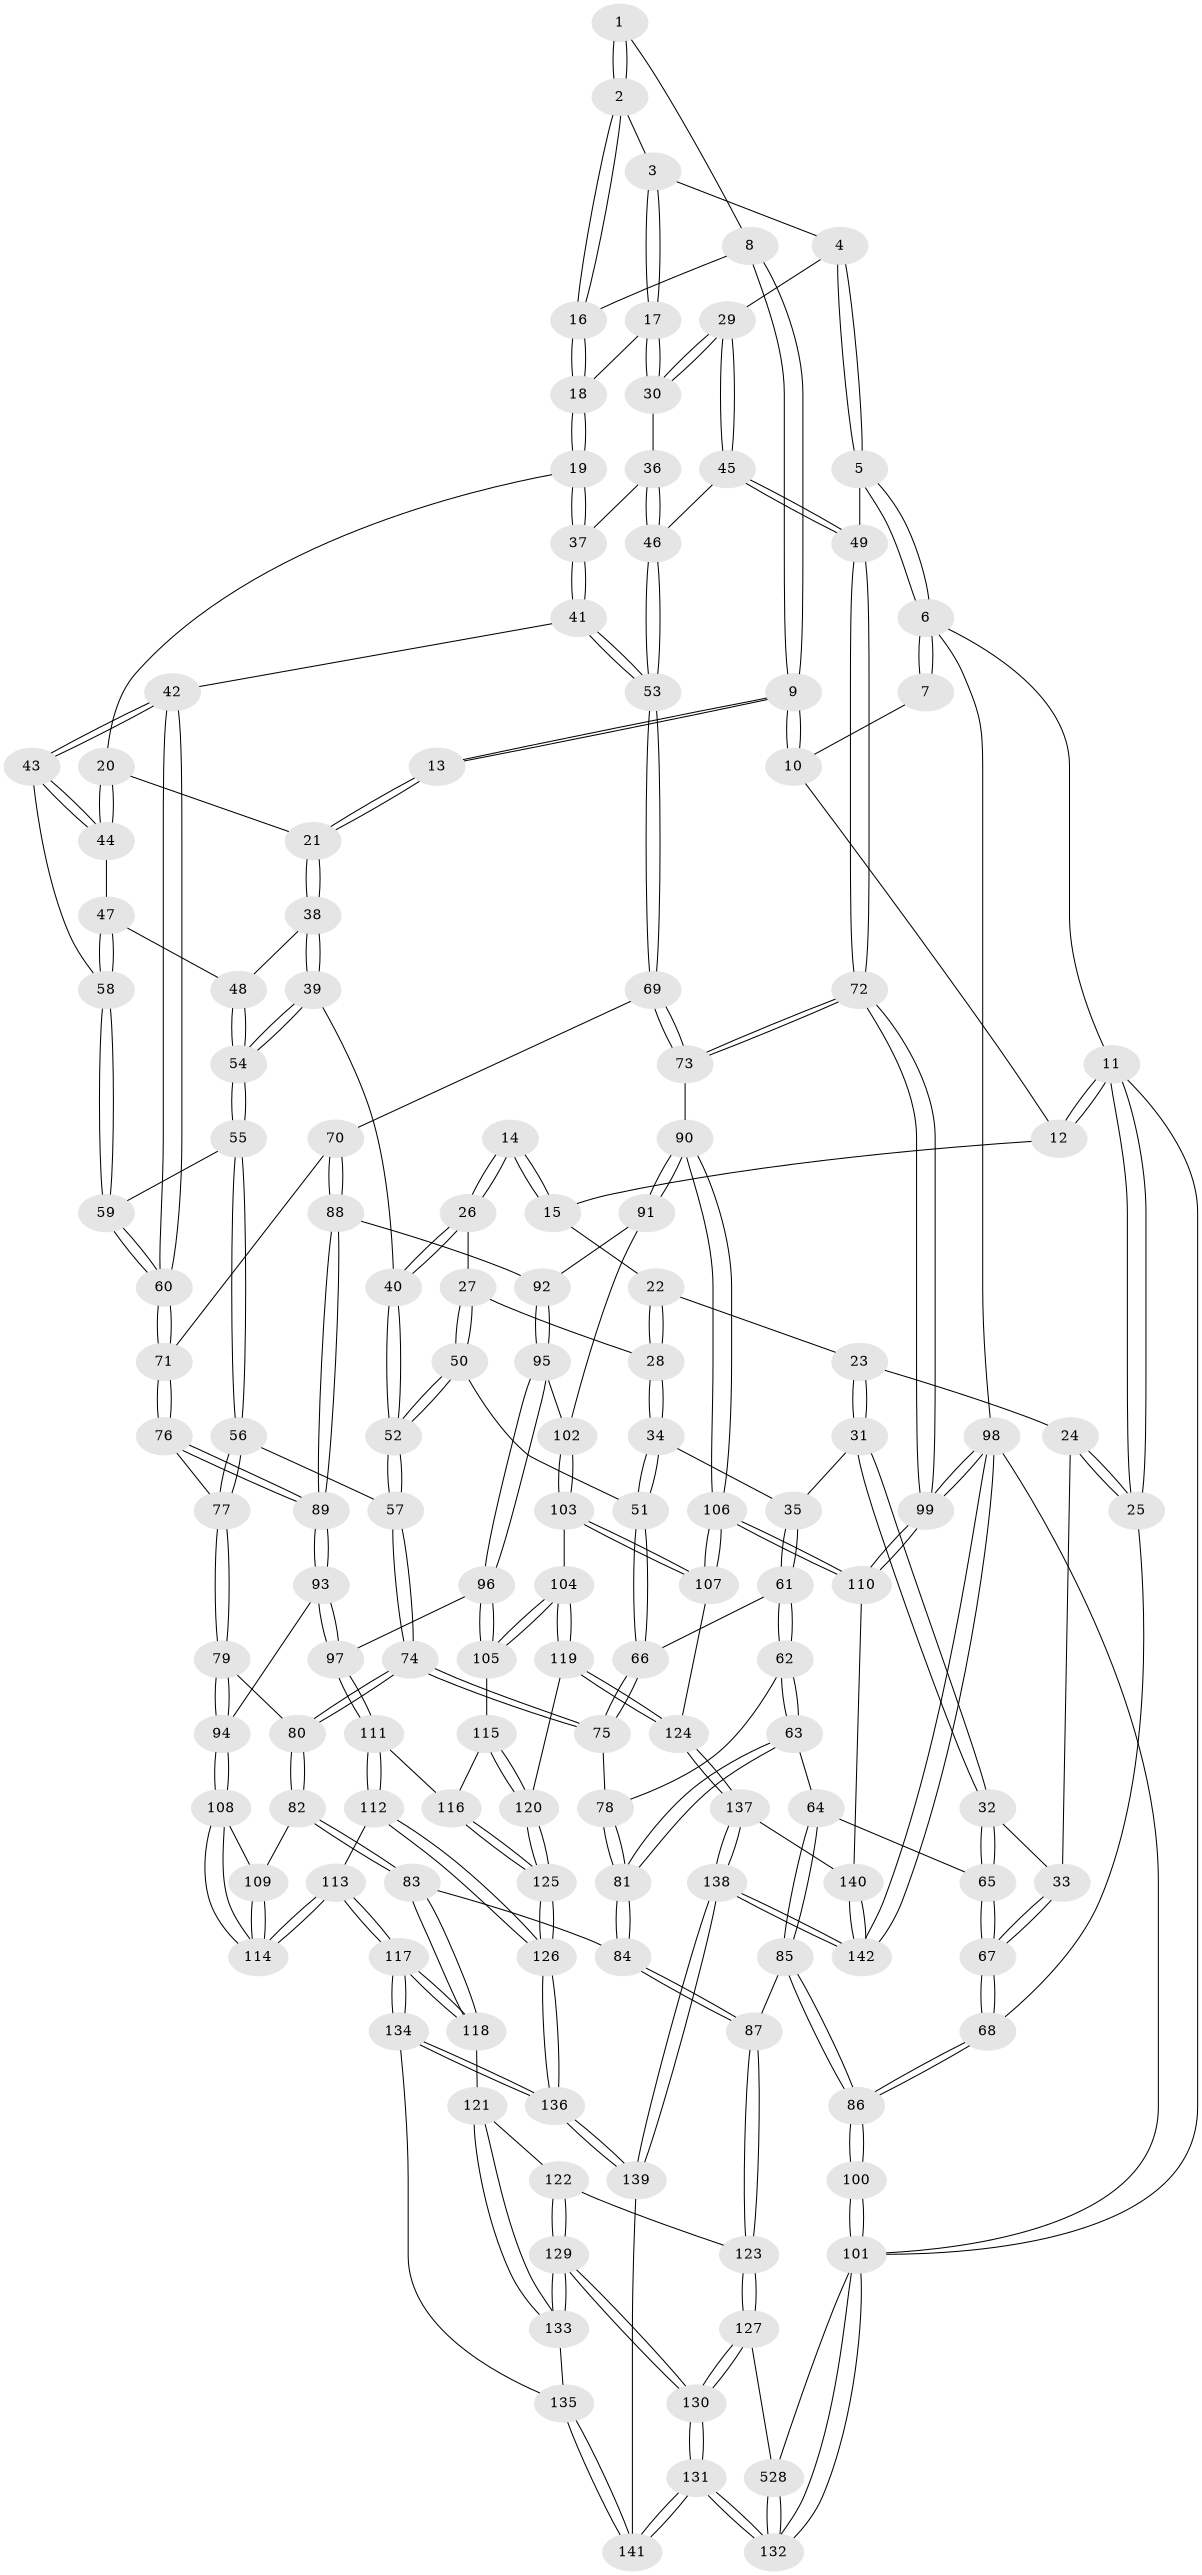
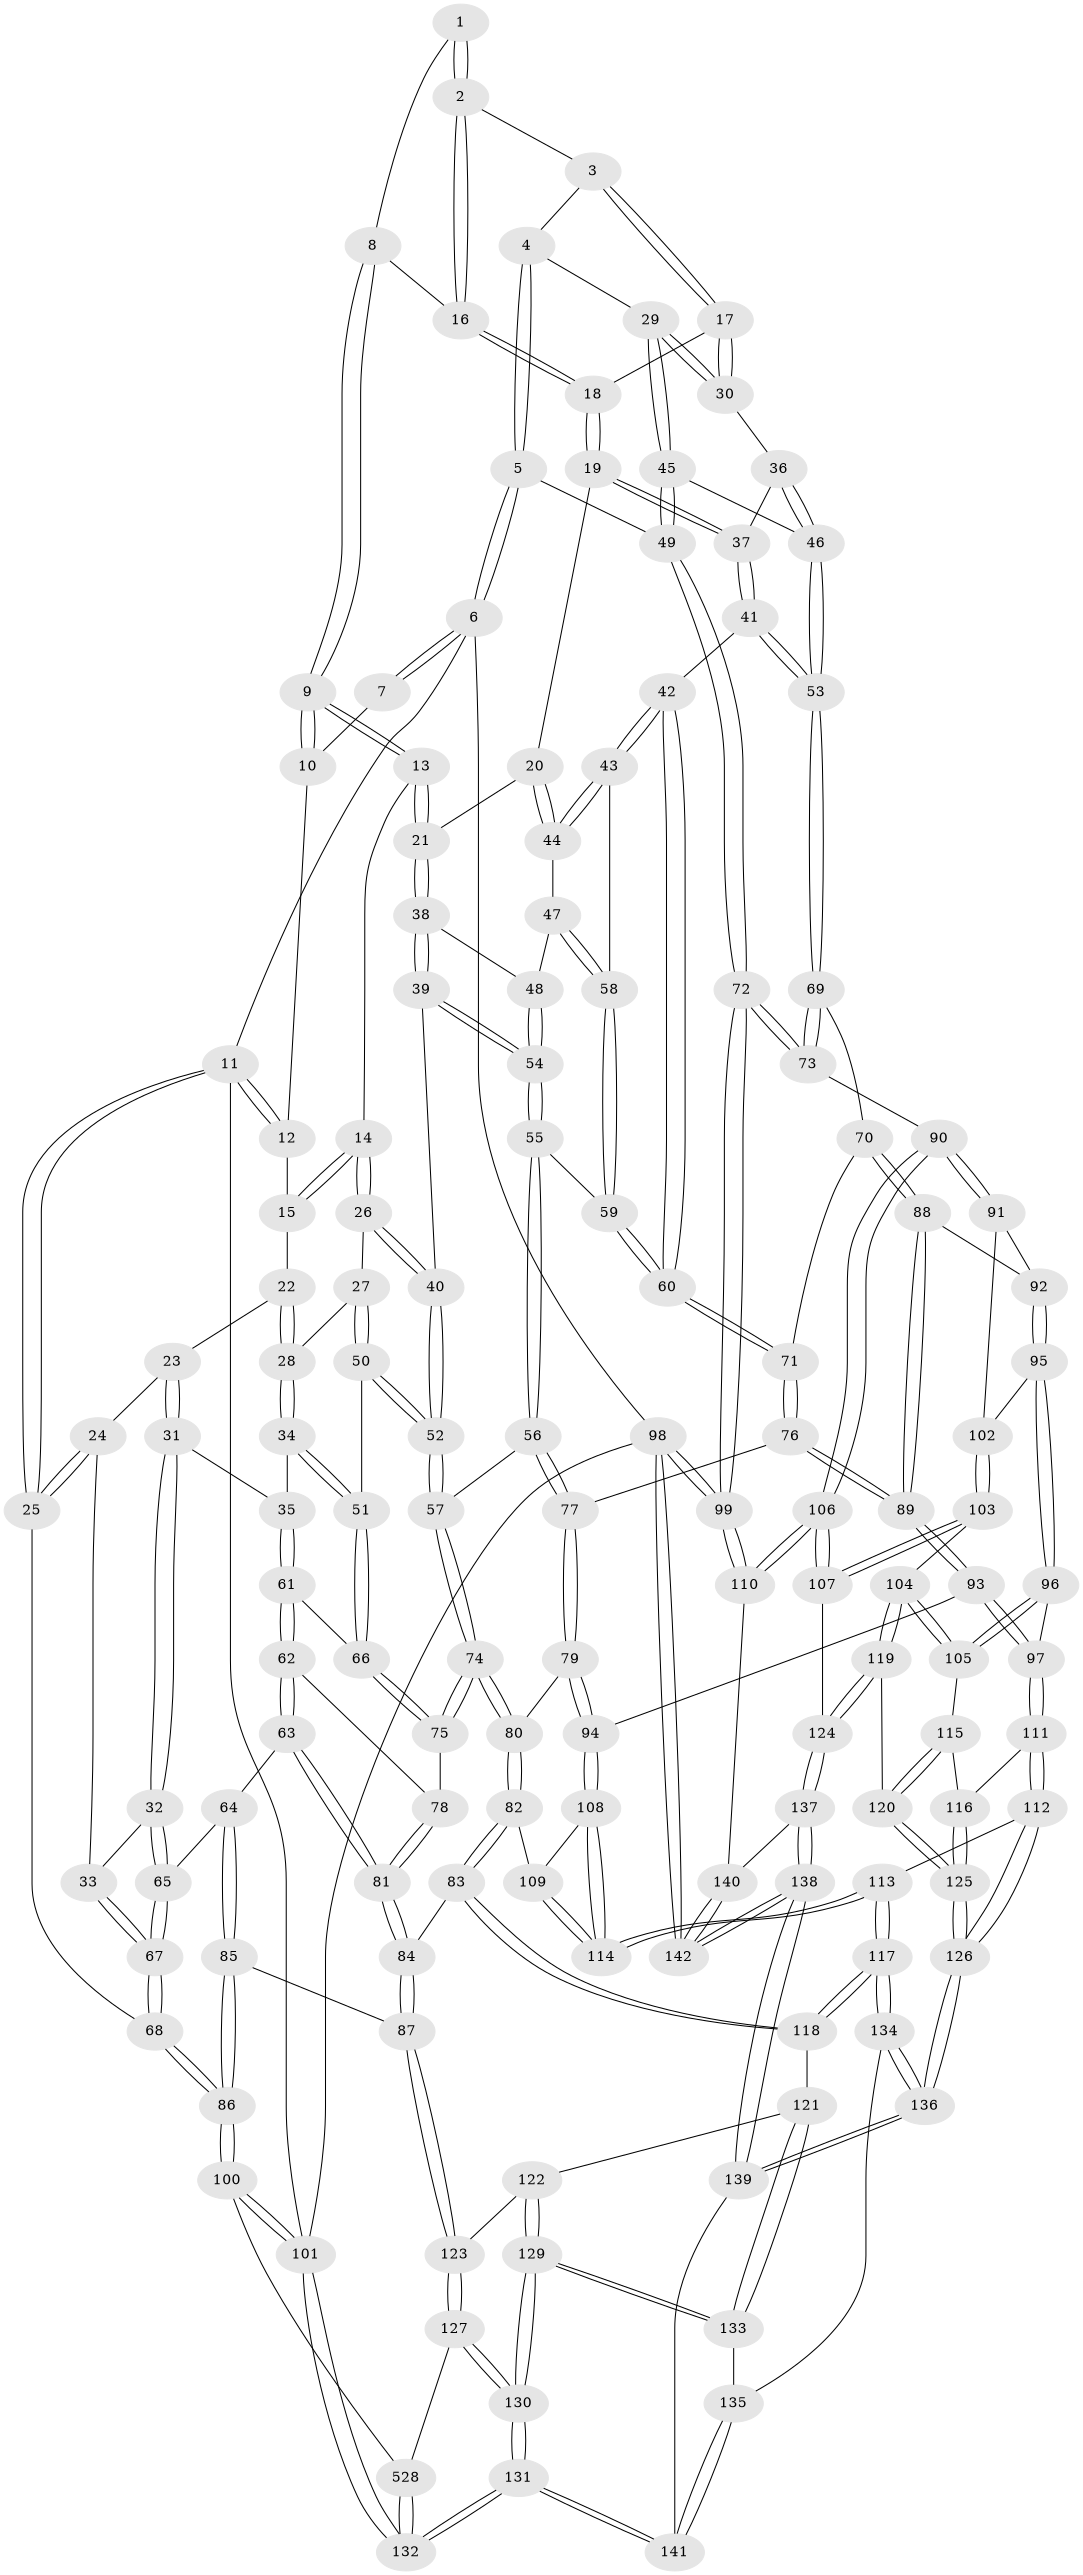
  graph {
    node [color=gray90 style=filled]
    1
    2
    8
    3
    16
    9
    4
    17
    18
    5
    29
    30
    6
    49
    45
    7
    11
    98
    72
    10
    12
    25
    101
    99
    142
    13
    14
    21
    15
    68
    132
    22
    26
    38
    27
    40
    23
    28
    19
    36
    20
    37
    44
    41
    47
    39
    48
    24
    31
    34
    33
    32
    35
    67
    86
    50
    52
    51
    46
    65
    61
    66
    62
    53
    42
    54
    55
    57
    43
    60
    69
    58
    71
    59
    73
    75
    74
    70
    56
    77
    79
    80
    76
    63
    78
    64
    81
    85
    84
    87
    100
    88
    90
    89
    92
    110
    91
    106
    82
    93
    94
    108
    83
    109
    118
    114
    121
    123
    n109 [label=528]
    127
    95
    97
    102
    107
    103
    96
    111
    105
    115
    112
    116
    140
    104
    119
    124
    120
    137
    113
    126
    125
    117
    136
    134
    135
    122
    133
    129
    130
    138
    139
    131
    141
    1 -- 2
    1 -- 2
    1 -- 8
    2 -- 3
    2 -- 16
    2 -- 16
    8 -- 16
    8 -- 9
    8 -- 9
    3 -- 4
    3 -- 17
    3 -- 17
    16 -- 18
    16 -- 18
    9 -- 10
    9 -- 10
    9 -- 13
    9 -- 13
    4 -- 5
    4 -- 5
    4 -- 29
    17 -- 18
    17 -- 30
    17 -- 30
    18 -- 19
    18 -- 19
    5 -- 6
    5 -- 6
    5 -- 49
    29 -- 30
    29 -- 30
    29 -- 45
    29 -- 45
    30 -- 36
    6 -- 7
    6 -- 7
    6 -- 11
    6 -- 98
    49 -- 72
    49 -- 72
    45 -- 49
    45 -- 49
    45 -- 46
    7 -- 10
    11 -- 12
    11 -- 12
    11 -- 25
    11 -- 25
    11 -- 101
    98 -- 101
    98 -- 99
    98 -- 99
    98 -- 142
    98 -- 142
    72 -- 99
    72 -- 99
    72 -- 73
    72 -- 73
    10 -- 12
    12 -- 15
    25 -- 68
    101 -- 132
    101 -- 132
    99 -- 110
    99 -- 110
+   13 -- 14
    13 -- 21
    13 -- 21
    14 -- 15
    14 -- 15
    14 -- 26
    14 -- 26
    21 -- 38
    21 -- 38
    15 -- 22
    68 -- 86
    68 -- 86
    22 -- 23
    22 -- 28
    22 -- 28
    26 -- 27
    26 -- 40
    26 -- 40
    38 -- 39
    38 -- 39
    38 -- 48
    27 -- 28
    27 -- 50
    27 -- 50
    40 -- 52
    40 -- 52
    23 -- 24
    23 -- 31
    23 -- 31
    28 -- 34
    28 -- 34
    19 -- 20
    19 -- 37
    19 -- 37
    36 -- 37
    36 -- 46
    36 -- 46
    20 -- 21
    20 -- 44
    20 -- 44
    37 -- 41
    37 -- 41
    44 -- 47
    41 -- 53
    41 -- 53
    41 -- 42
    47 -- 48
    47 -- 58
    47 -- 58
    39 -- 40
    39 -- 54
    39 -- 54
    48 -- 54
    48 -- 54
    24 -- 25
    24 -- 25
    24 -- 33
    31 -- 32
    31 -- 32
    31 -- 35
    34 -- 35
    34 -- 51
    34 -- 51
    33 -- 67
    33 -- 67
    32 -- 33
    32 -- 65
    32 -- 65
    35 -- 61
    35 -- 61
    67 -- 68
    67 -- 68
    86 -- 100
    86 -- 100
    50 -- 52
    50 -- 52
    50 -- 51
    52 -- 57
    52 -- 57
    51 -- 66
    51 -- 66
    46 -- 53
    46 -- 53
    65 -- 67
    65 -- 67
    61 -- 66
    61 -- 62
    61 -- 62
    66 -- 75
    66 -- 75
    62 -- 63
    62 -- 63
    62 -- 78
    53 -- 69
    53 -- 69
    42 -- 43
    42 -- 43
    42 -- 60
    42 -- 60
    54 -- 55
    54 -- 55
    55 -- 59
    55 -- 56
    55 -- 56
    57 -- 74
    57 -- 74
    43 -- 44
    43 -- 44
    43 -- 58
    60 -- 71
    60 -- 71
    69 -- 73
    69 -- 73
    69 -- 70
    58 -- 59
    58 -- 59
    71 -- 76
    71 -- 76
    59 -- 60
    59 -- 60
    73 -- 90
    75 -- 78
    74 -- 75
    74 -- 75
    74 -- 80
    74 -- 80
    70 -- 71
    70 -- 88
    70 -- 88
    56 -- 57
    56 -- 77
    56 -- 77
    77 -- 79
    77 -- 79
    79 -- 80
    79 -- 94
    79 -- 94
    80 -- 82
    80 -- 82
    76 -- 77
    76 -- 89
    76 -- 89
    63 -- 64
    63 -- 81
    63 -- 81
    78 -- 81
    78 -- 81
    64 -- 65
    64 -- 85
    64 -- 85
    81 -- 84
    81 -- 84
    85 -- 86
    85 -- 86
    85 -- 87
    84 -- 87
    84 -- 87
    87 -- 123
    87 -- 123
    100 -- 101
    100 -- 101
-   101 -- n109
+   100 -- n109
    88 -- 89
    88 -- 89
    88 -- 92
    90 -- 91
    90 -- 91
    90 -- 106
    90 -- 106
    89 -- 93
    89 -- 93
    92 -- 95
    92 -- 95
    110 -- 140
    91 -- 92
    91 -- 102
    106 -- 110
    106 -- 110
    106 -- 107
    106 -- 107
    82 -- 83
    82 -- 83
    82 -- 109
    93 -- 94
    93 -- 97
    93 -- 97
    94 -- 108
    94 -- 108
    108 -- 109
    108 -- 114
    108 -- 114
    83 -- 84
    83 -- 118
    83 -- 118
    109 -- 114
    109 -- 114
    118 -- 121
    121 -- 122
    121 -- 133
    121 -- 133
    123 -- 127
    123 -- 127
    n109 -- 132
    n109 -- 132
    127 -- n109
    127 -- 130
    127 -- 130
    95 -- 102
    95 -- 96
    95 -- 96
    97 -- 111
    97 -- 111
    102 -- 103
    102 -- 103
    107 -- 124
    103 -- 107
    103 -- 107
    103 -- 104
    96 -- 97
    96 -- 105
    96 -- 105
    111 -- 112
    111 -- 112
    111 -- 116
    105 -- 115
    115 -- 116
    115 -- 120
    115 -- 120
    112 -- 113
    112 -- 126
    112 -- 126
    116 -- 125
    116 -- 125
    140 -- 142
    140 -- 142
    104 -- 105
    104 -- 105
    104 -- 119
    104 -- 119
    119 -- 124
    119 -- 124
    119 -- 120
    124 -- 137
    124 -- 137
    120 -- 125
    120 -- 125
    137 -- 140
    137 -- 138
    137 -- 138
    113 -- 114
    113 -- 114
    113 -- 117
    113 -- 117
    126 -- 136
    126 -- 136
    125 -- 126
    125 -- 126
    117 -- 118
    117 -- 118
    117 -- 134
    117 -- 134
    136 -- 139
    136 -- 139
    134 -- 136
    134 -- 136
    134 -- 135
    135 -- 141
    135 -- 141
    122 -- 123
    122 -- 129
    122 -- 129
    133 -- 135
    129 -- 133
    129 -- 133
    129 -- 130
    129 -- 130
    130 -- 131
    130 -- 131
    138 -- 142
    138 -- 142
    138 -- 139
    138 -- 139
    139 -- 141
    131 -- 132
    131 -- 132
    131 -- 141
    131 -- 141
  }
